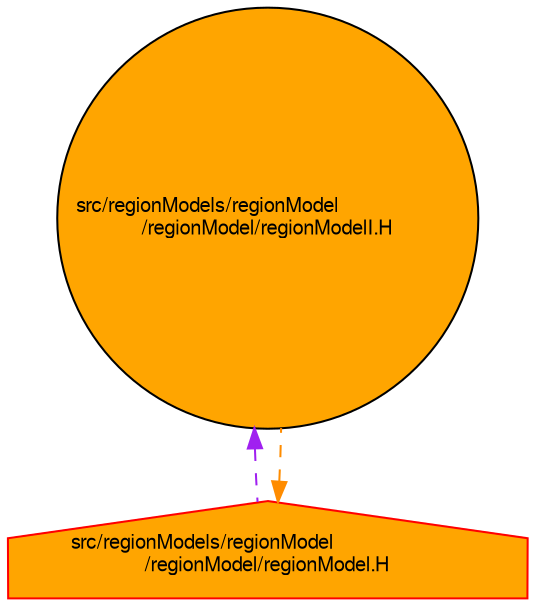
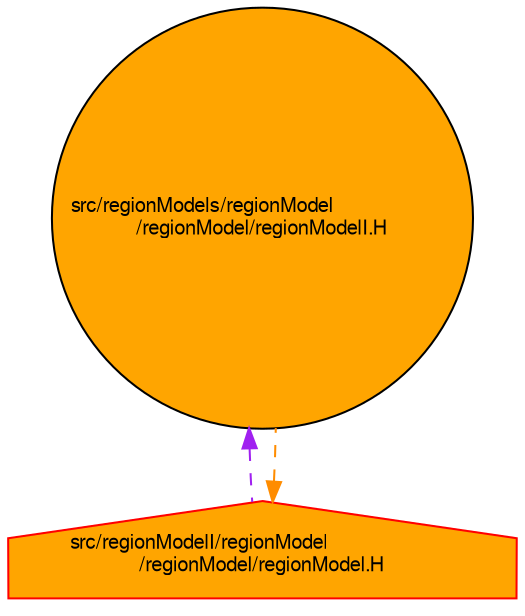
  digraph {
    node [fillcolor=orange fontname=FreeSans fontsize=10 style=filled]
    edge [dir=back fontname=FreeSans fontsize=10 labelfontname=FreeSans labelfontsize=10 style=dashed]
    n1 [color=black fontcolor=black height=0.2 label="src/regionModels/regionModel\l/regionModel/regionModelI.H" shape=circle width=0.4]
-   n2 [color=red height=0.2 label="src/regionModels/regionModel\l/regionModel/regionModel.H" shape=house width=0.4]
+   n2 [color=red height=0.2 label="src/regionModelI/regionModel\l/regionModel/regionModel.H" shape=house width=0.4]
    n1 -> n2 [color=purple]
    n2 -> n1 [color=darkorange]
  }
